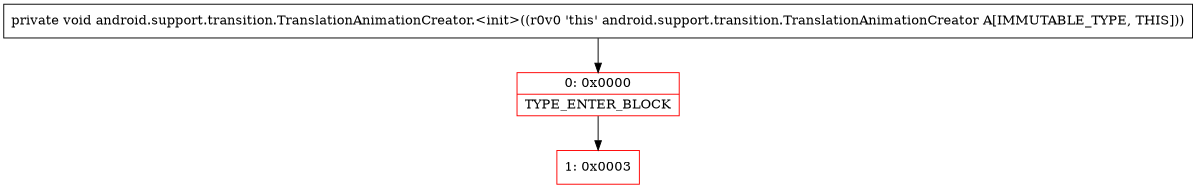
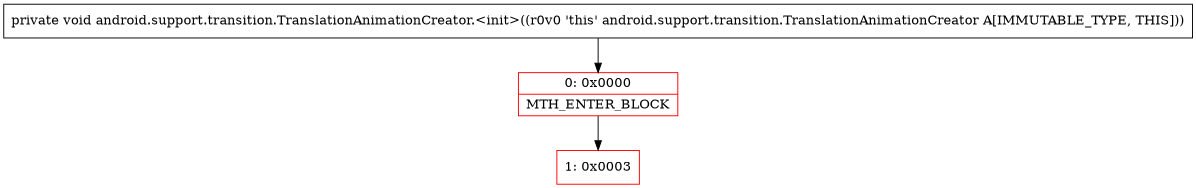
  digraph {
    node [color=red shape=record]
-   n1 [label="{0\:\ 0x0000|TYPE_ENTER_BLOCK\l}"]
+   n1 [label="{0\:\ 0x0000|MTH_ENTER_BLOCK\l}"]
    n2 [label="{1\:\ 0x0003}"]
    n3 [label="{private void android.support.transition.TranslationAnimationCreator.\<init\>((r0v0 'this' android.support.transition.TranslationAnimationCreator A[IMMUTABLE_TYPE, THIS])) }" color=""]
    subgraph cluster_1 {
      label="R(0)"
    }
    n1 -> n2
    n3 -> n1
  }
